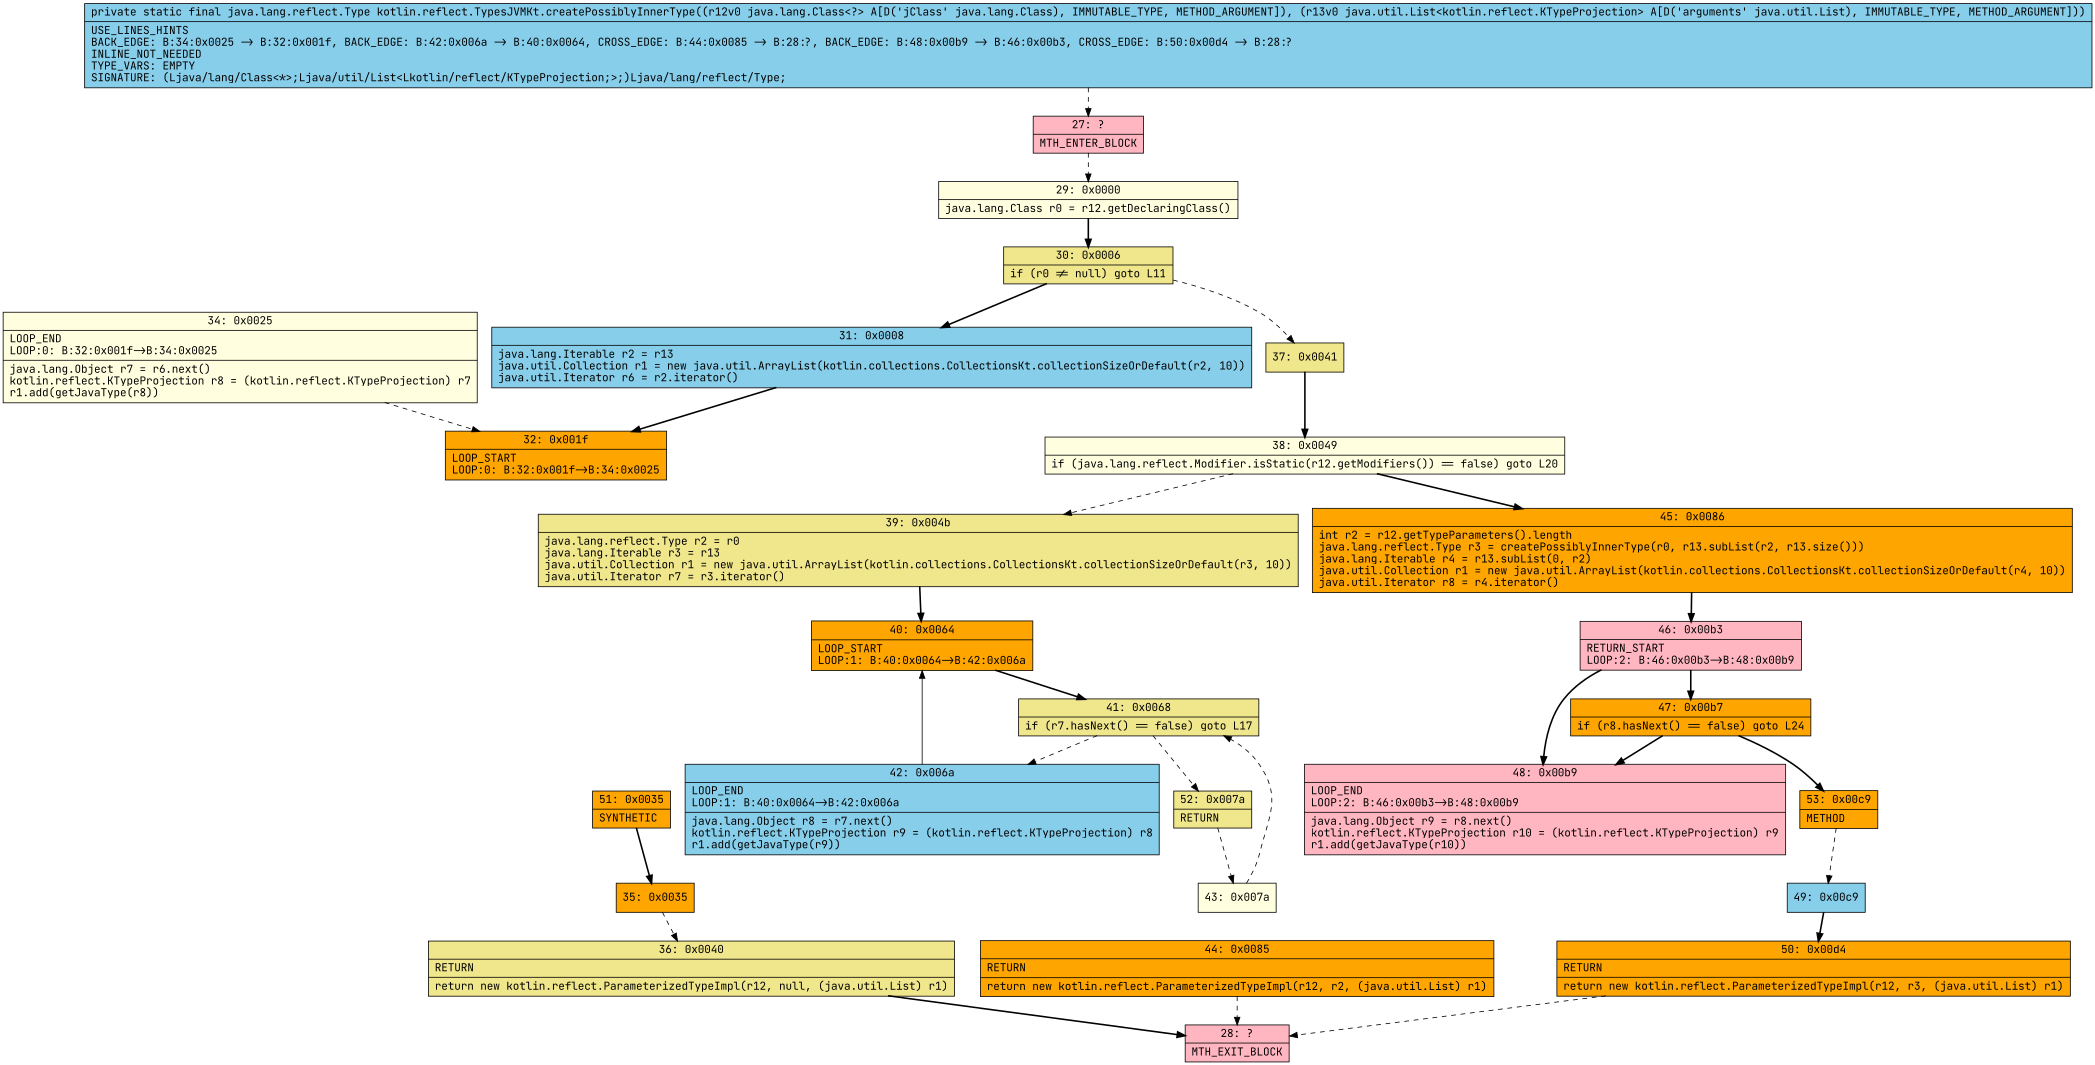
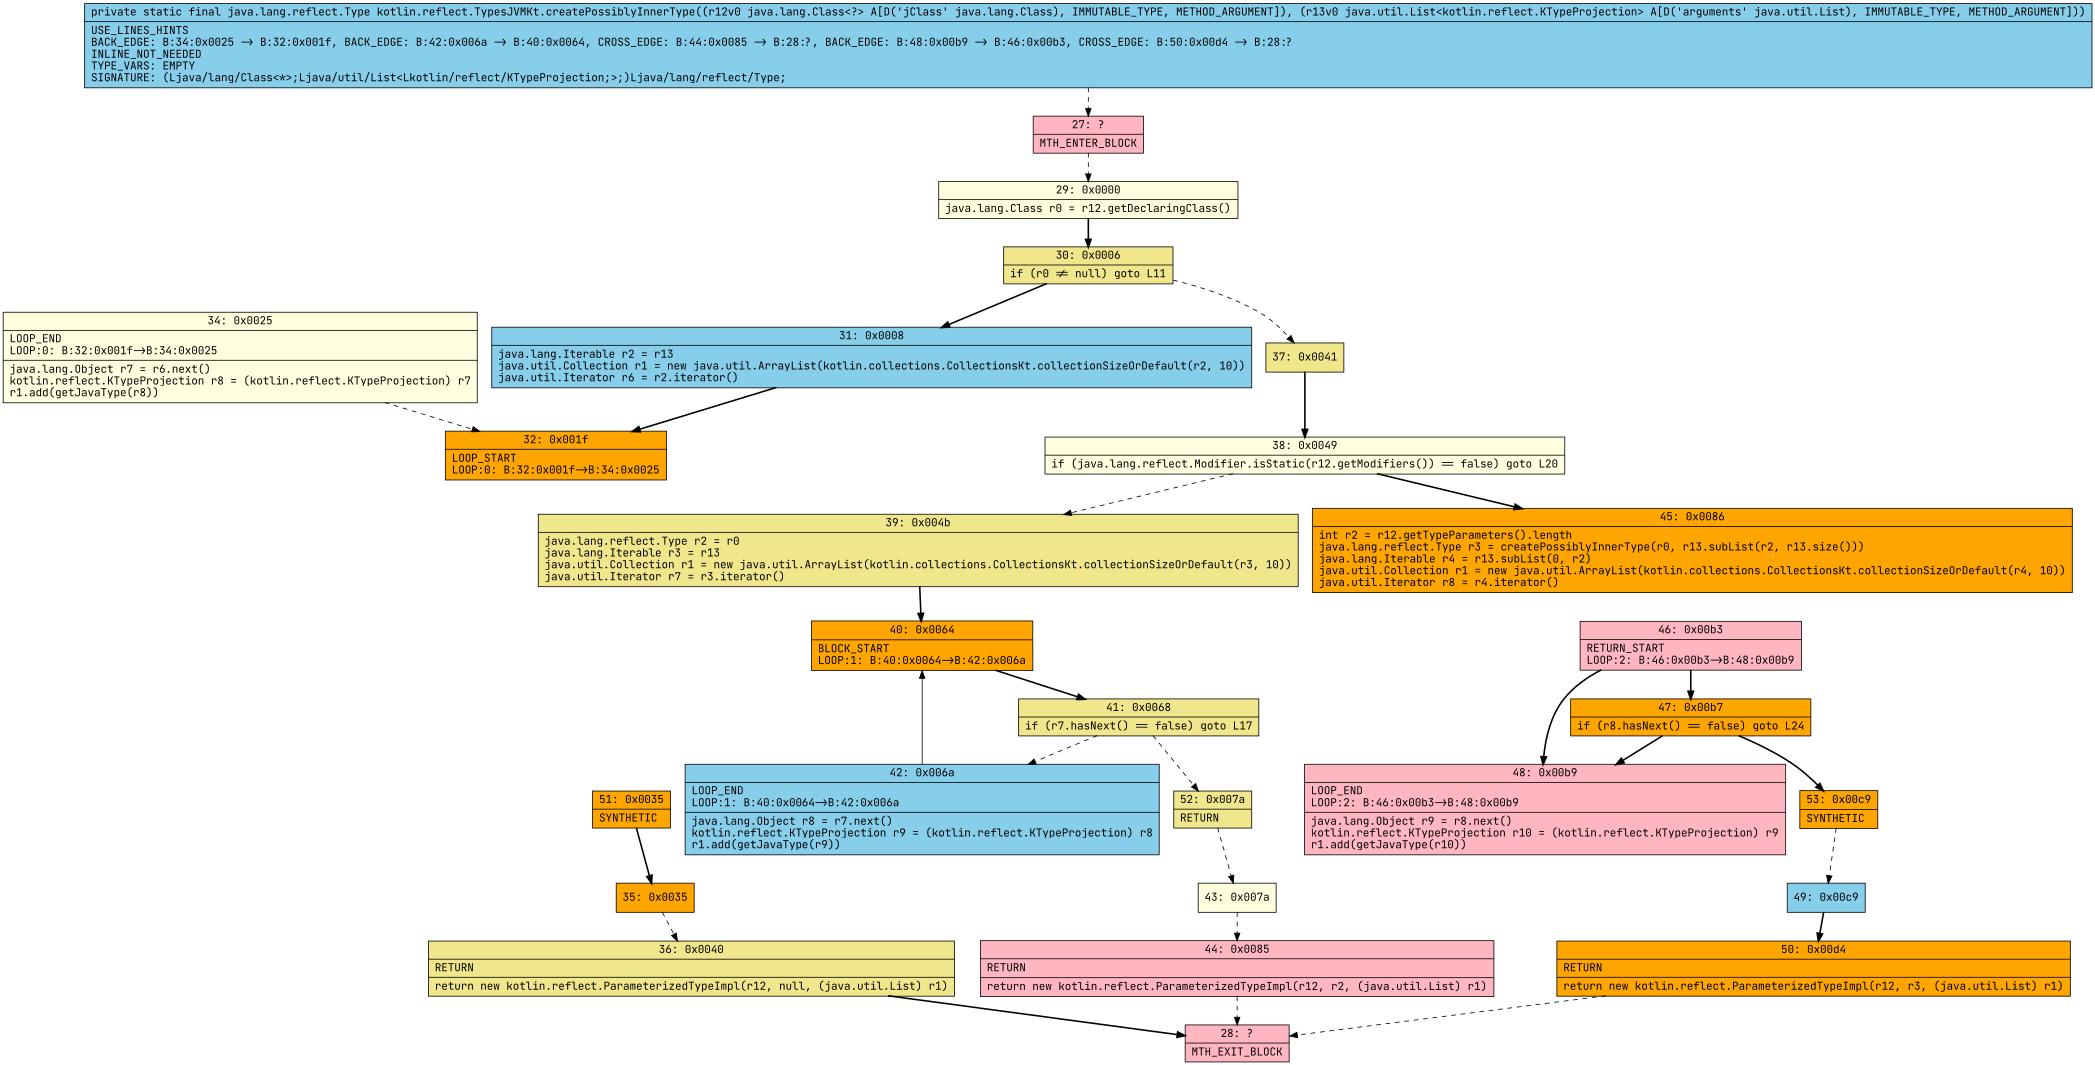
  digraph {
    fontname="JetBrains Mono"
    node [fillcolor=orange fontname="JetBrains Mono" shape=record style=filled]
    edge [fontname="JetBrains Mono" style=bold]
    n1 [fillcolor=lightpink label="{27\:\ ?|MTH_ENTER_BLOCK\l}"]
    n2 [fillcolor=lightyellow label="{29\:\ 0x0000|java.lang.Class r0 = r12.getDeclaringClass()\l}"]
    n3 [fillcolor=khaki label="{30\:\ 0x0006|if (r0 != null) goto L11\l}"]
    n4 [fillcolor=skyblue label="{31\:\ 0x0008|java.lang.Iterable r2 = r13\ljava.util.Collection r1 = new java.util.ArrayList(kotlin.collections.CollectionsKt.collectionSizeOrDefault(r2, 10))\ljava.util.Iterator r6 = r2.iterator()\l}"]
    n5 [fillcolor=khaki label="{37\:\ 0x0041}"]
    n6 [label="{32\:\ 0x001f|LOOP_START\lLOOP:0: B:32:0x001f\-\>B:34:0x0025\l}"]
    n7 [fillcolor=lightyellow label="{38\:\ 0x0049|if (java.lang.reflect.Modifier.isStatic(r12.getModifiers()) == false) goto L20\l}"]
    n8 [fillcolor=lightyellow label="{34\:\ 0x0025|LOOP_END\lLOOP:0: B:32:0x001f\-\>B:34:0x0025\l|java.lang.Object r7 = r6.next()\lkotlin.reflect.KTypeProjection r8 = (kotlin.reflect.KTypeProjection) r7\lr1.add(getJavaType(r8))\l}"]
    n9 [label="{51\:\ 0x0035|SYNTHETIC\l}"]
    n10 [label="{35\:\ 0x0035}"]
    n11 [fillcolor=khaki label="{36\:\ 0x0040|RETURN\l|return new kotlin.reflect.ParameterizedTypeImpl(r12, null, (java.util.List) r1)\l}"]
    n12 [fillcolor=lightpink label="{28\:\ ?|MTH_EXIT_BLOCK\l}"]
    n13 [fillcolor=khaki label="{39\:\ 0x004b|java.lang.reflect.Type r2 = r0\ljava.lang.Iterable r3 = r13\ljava.util.Collection r1 = new java.util.ArrayList(kotlin.collections.CollectionsKt.collectionSizeOrDefault(r3, 10))\ljava.util.Iterator r7 = r3.iterator()\l}"]
    n14 [label="{45\:\ 0x0086|int r2 = r12.getTypeParameters().length\ljava.lang.reflect.Type r3 = createPossiblyInnerType(r0, r13.subList(r2, r13.size()))\ljava.lang.Iterable r4 = r13.subList(0, r2)\ljava.util.Collection r1 = new java.util.ArrayList(kotlin.collections.CollectionsKt.collectionSizeOrDefault(r4, 10))\ljava.util.Iterator r8 = r4.iterator()\l}"]
-   n15 [label="{40\:\ 0x0064|LOOP_START\lLOOP:1: B:40:0x0064\-\>B:42:0x006a\l}"]
+   n15 [label="{40\:\ 0x0064|BLOCK_START\lLOOP:1: B:40:0x0064\-\>B:42:0x006a\l}"]
    n16 [fillcolor=lightpink label="{46\:\ 0x00b3|RETURN_START\lLOOP:2: B:46:0x00b3\-\>B:48:0x00b9\l}"]
    n17 [fillcolor=khaki label="{41\:\ 0x0068|if (r7.hasNext() == false) goto L17\l}"]
    n18 [fillcolor=skyblue label="{42\:\ 0x006a|LOOP_END\lLOOP:1: B:40:0x0064\-\>B:42:0x006a\l|java.lang.Object r8 = r7.next()\lkotlin.reflect.KTypeProjection r9 = (kotlin.reflect.KTypeProjection) r8\lr1.add(getJavaType(r9))\l}"]
    n19 [fillcolor=khaki label="{52\:\ 0x007a|RETURN\l}"]
    n20 [fillcolor=lightyellow label="{43\:\ 0x007a}"]
-   n21 [label="{44\:\ 0x0085|RETURN\l|return new kotlin.reflect.ParameterizedTypeImpl(r12, r2, (java.util.List) r1)\l}"]
+   n21 [fillcolor=lightpink label="{44\:\ 0x0085|RETURN\l|return new kotlin.reflect.ParameterizedTypeImpl(r12, r2, (java.util.List) r1)\l}"]
    n22 [label="{47\:\ 0x00b7|if (r8.hasNext() == false) goto L24\l}"]
    n23 [fillcolor=lightpink label="{48\:\ 0x00b9|LOOP_END\lLOOP:2: B:46:0x00b3\-\>B:48:0x00b9\l|java.lang.Object r9 = r8.next()\lkotlin.reflect.KTypeProjection r10 = (kotlin.reflect.KTypeProjection) r9\lr1.add(getJavaType(r10))\l}"]
-   n24 [label="{53\:\ 0x00c9|METHOD\l}"]
+   n24 [label="{53\:\ 0x00c9|SYNTHETIC\l}"]
    n25 [fillcolor=skyblue label="{49\:\ 0x00c9}"]
    n26 [label="{50\:\ 0x00d4|RETURN\l|return new kotlin.reflect.ParameterizedTypeImpl(r12, r3, (java.util.List) r1)\l}"]
    n27 [fillcolor=skyblue label="{private static final java.lang.reflect.Type kotlin.reflect.TypesJVMKt.createPossiblyInnerType((r12v0 java.lang.Class\<?\> A[D('jClass' java.lang.Class), IMMUTABLE_TYPE, METHOD_ARGUMENT]), (r13v0 java.util.List\<kotlin.reflect.KTypeProjection\> A[D('arguments' java.util.List), IMMUTABLE_TYPE, METHOD_ARGUMENT]))  | USE_LINES_HINTS\lBACK_EDGE: B:34:0x0025 \-\> B:32:0x001f, BACK_EDGE: B:42:0x006a \-\> B:40:0x0064, CROSS_EDGE: B:44:0x0085 \-\> B:28:?, BACK_EDGE: B:48:0x00b9 \-\> B:46:0x00b3, CROSS_EDGE: B:50:0x00d4 \-\> B:28:?\lINLINE_NOT_NEEDED\lTYPE_VARS: EMPTY\lSIGNATURE: (Ljava\/lang\/Class\<*\>;Ljava\/util\/List\<Lkotlin\/reflect\/KTypeProjection;\>;)Ljava\/lang\/reflect\/Type;\l}"]
    n1 -> n2 [style=dashed]
    n2 -> n3
    n3 -> n4
    n3 -> n5 [style=dashed]
    n4 -> n6
    n5 -> n7
    n7 -> n13 [style=dashed]
    n7 -> n14
    n8 -> n6 [style=dashed]
    n9 -> n10
    n10 -> n11 [style=dashed]
    n11 -> n12
    n13 -> n15
-   n14 -> n16
    n15 -> n17
    n16 -> n22
    n16 -> n23
    n17 -> n18 [style=dashed]
    n17 -> n19 [style=dashed]
    n18 -> n15 [style=solid]
    n19 -> n20 [style=dashed]
-   n20 -> n17 [style=dashed]
+   n20 -> n21 [style=dashed]
    n21 -> n12 [style=dashed]
    n22 -> n23
    n22 -> n24
    n24 -> n25 [style=dashed]
    n25 -> n26
    n26 -> n12 [style=dashed]
    n27 -> n1 [style=dashed]
  }
